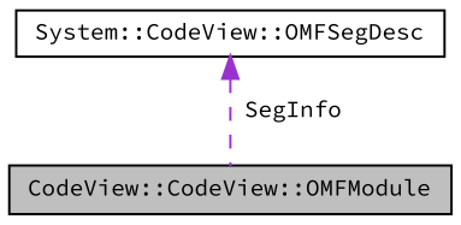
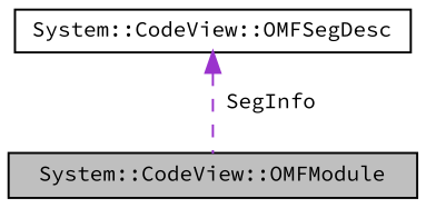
  digraph {
    fontname="Source Code Pro"
    node [color=black fontname="Source Code Pro" fontsize=10 shape=record style=filled]
-   n1 [fillcolor=grey75 fontcolor=black height=0.2 label="CodeView::CodeView::OMFModule" width=0.4]
+   n1 [fillcolor=grey75 fontcolor=black height=0.2 label="System::CodeView::OMFModule" width=0.4]
    n2 [fillcolor=white height=0.2 label="System::CodeView::OMFSegDesc" width=0.4]
    n2 -> n1 [color=darkorchid3 dir=back fontname="Source Code Pro" fontsize=10 label=" SegInfo" labelfontname=Helvetica labelfontsize=10 style=dashed]
  }
